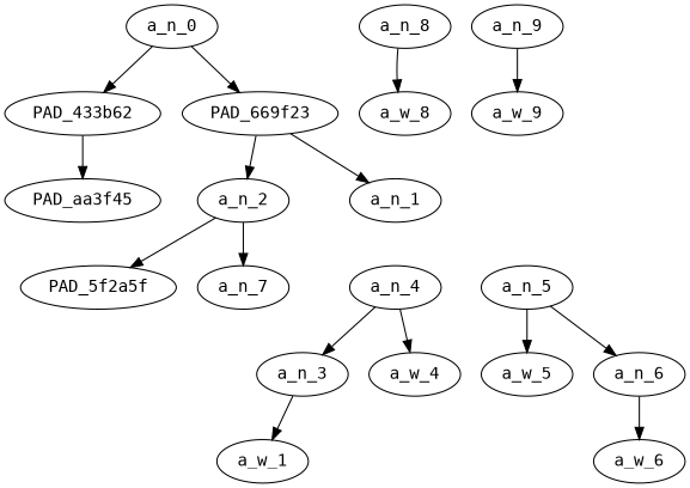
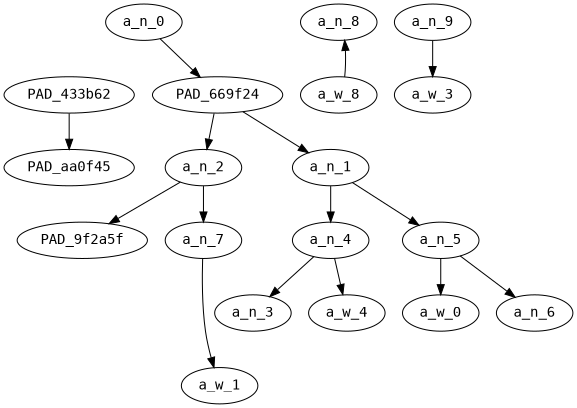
  strict digraph {
    fontname="DejaVu Sans Mono"
    node [div_dir=-1 fontname="DejaVu Sans Mono" index=0 level=1 text_span="[5]" value=0.07467504]
    edge [fontname="DejaVu Sans Mono"]
    a_n_0 [level=4 text_span="[0, 1, 2, 3, 4, 5]" value=1.00000000]
    n2 [index=2 label=PAD_433b62 level=3]
-   PAD_669f24 [level=3 text_span="[0, 1]" value=0.18168187 label=PAD_669f23]
-   PAD_aa0f45 [index=3 level=2 label=PAD_aa3f45]
+   PAD_669f24 [level=3 text_span="[0, 1]" value=0.18168187]
+   PAD_aa0f45 [index=3 level=2]
    a_n_2 [div_dir=1 index=1 level=3 text_span="[2, 3, 4]" value=0.74348493]
    a_n_1 [level=2 text_span="[0, 1]" value=0.18168187]
-   PAD_5f2a5f [div_dir=1 index=1 level=2 text_span="[2]" value=0.18300120]
+   PAD_5f2a5f [div_dir=1 index=1 level=2 text_span="[2]" value=0.18300120 label=PAD_9f2a5f]
    a_n_7 [div_dir=1 index=2 level=2 text_span="[3, 4]" value=0.56038412]
    a_n_4 [div_dir=1 text_span="[0]" value=0.08492474]
    a_n_5 [index=1 text_span="[1]" value=0.09613813]
    a_n_3 [index=5]
    n12 [div_dir=0 index=5 label=a_w_1 level=0 value="”"]
    a_w_4 [div_dir=0 level=0 text_span="[0]" value="<user>"]
-   a_w_5 [div_dir=0 index=1 level=0 text_span="[1]" value="“"]
+   a_w_5 [div_dir=0 index=1 level=0 text_span="[1]" value="“" label=a_w_0]
    a_n_6 [div_dir=1 index=2 text_span="[2]" value=0.18300120]
-   a_w_6 [div_dir=0 index=2 level=0 text_span="[2]" value=lets]
    a_n_8 [div_dir=1 index=3 text_span="[3]" value=0.14307326]
    a_w_8 [div_dir=0 index=3 level=0 text_span="[3]" value=go]
    a_n_9 [index=4 text_span="[4]" value=0.41728349]
-   a_w_9 [div_dir=0 index=4 level=0 text_span="[4]" value=gays]
-   a_n_0 -> n2
+   a_w_9 [div_dir=0 index=4 level=0 text_span="[4]" value=gays label=a_w_3]
    a_n_0 -> PAD_669f24
    n2 -> PAD_aa0f45
    PAD_669f24 -> a_n_2
    PAD_669f24 -> a_n_1
    a_n_2 -> PAD_5f2a5f
    a_n_2 -> a_n_7
+   a_n_1 -> a_n_4
+   a_n_1 -> a_n_5
    a_n_4 -> a_n_3
    a_n_4 -> a_w_4
    a_n_5 -> a_w_5
    a_n_5 -> a_n_6
-   a_n_3 -> n12
-   a_n_6 -> a_w_6
-   a_n_8 -> a_w_8
+   a_n_7 -> n12
+   a_w_8 -> a_n_8
    a_n_9 -> a_w_9
  }
